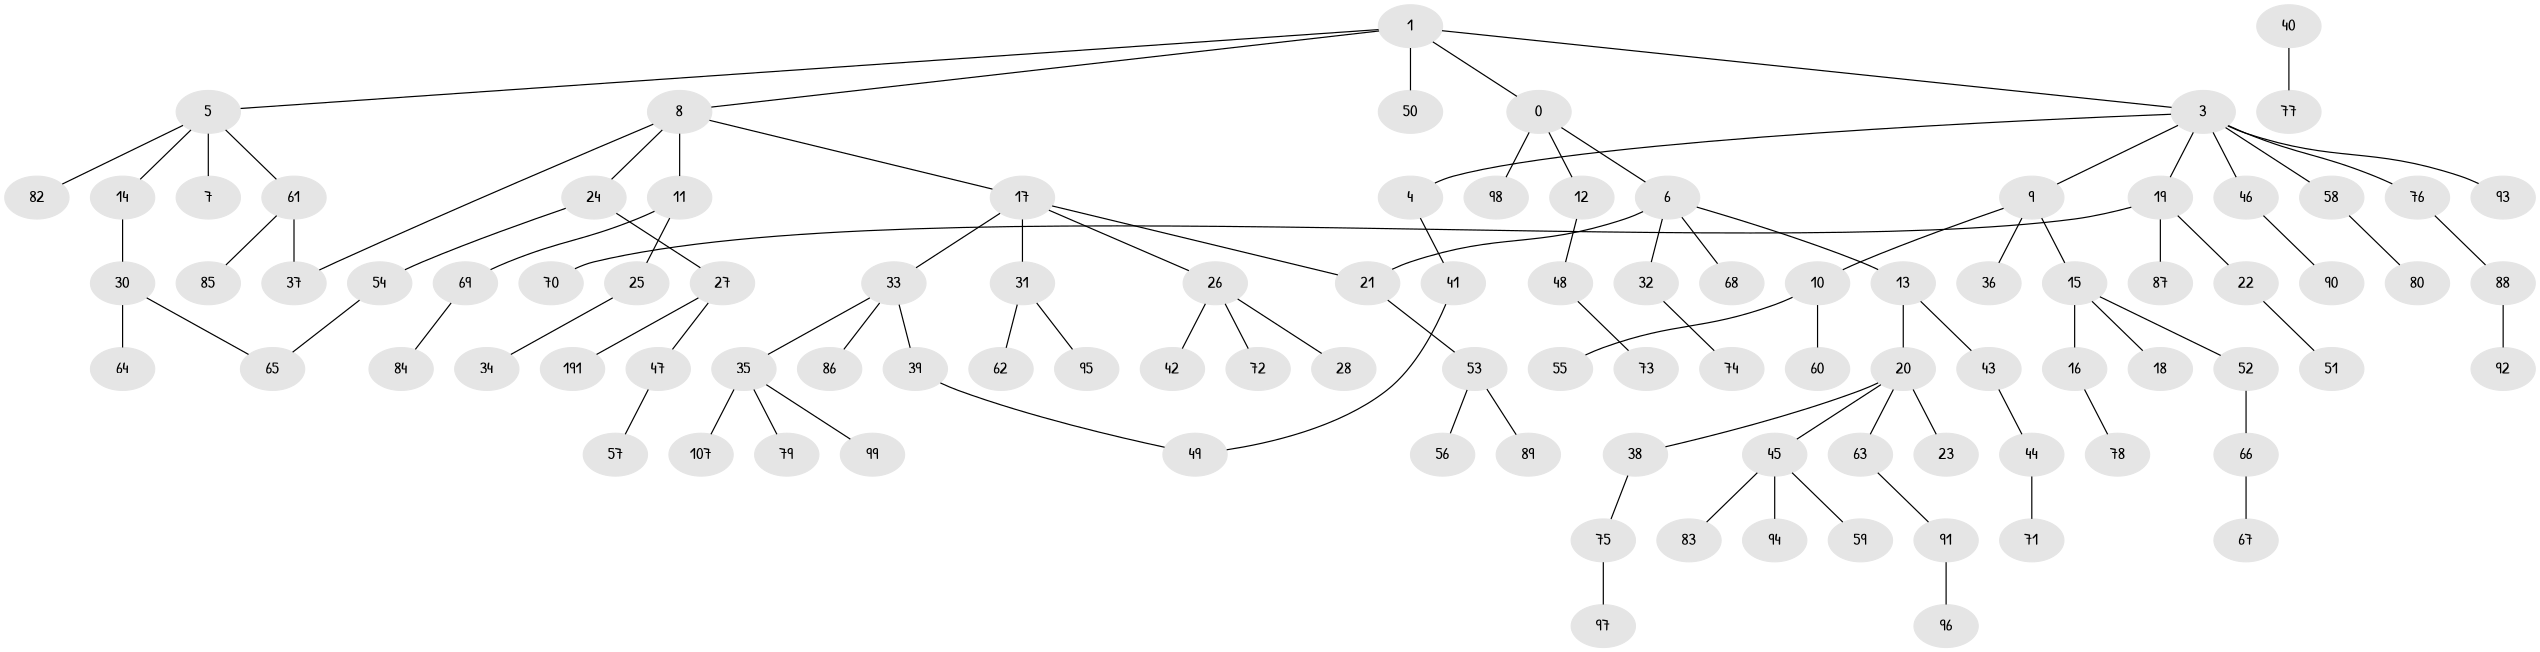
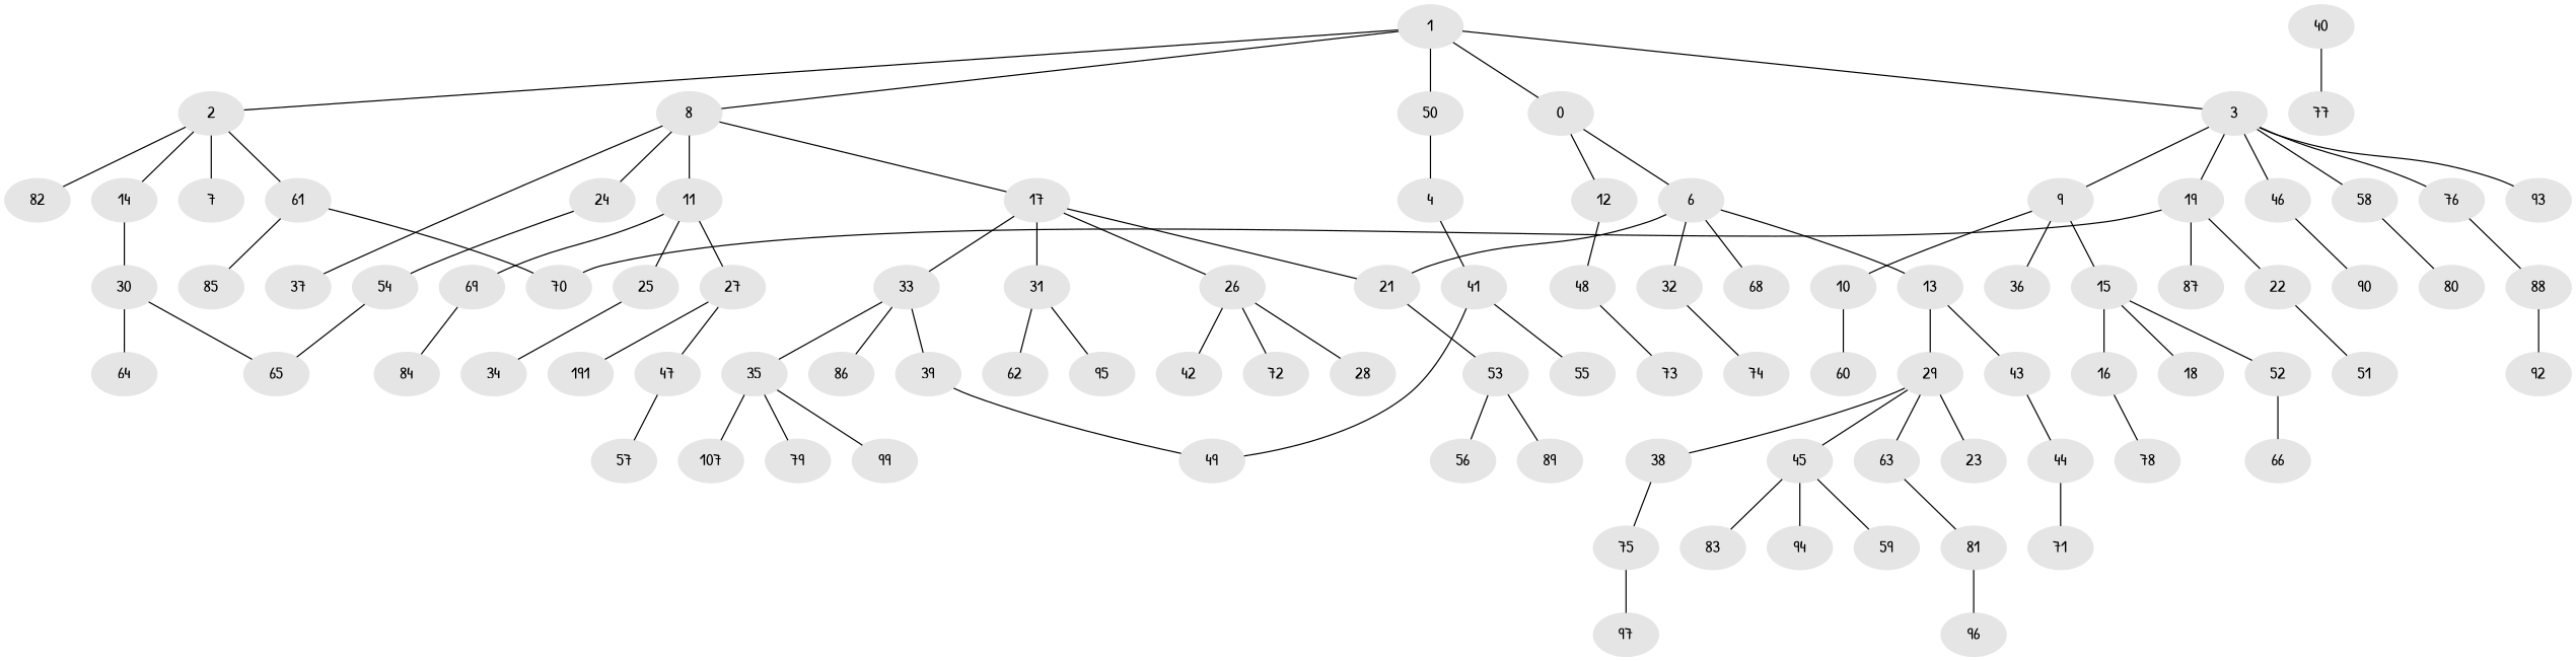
  graph {
    fontname="Patrick Hand"
    node [color=gray90 fontname="Patrick Hand" style=filled]
    edge [fontname="Patrick Hand"]
    1
-   2 [label=5]
+   2
    3
    n4 [label=0]
    8
    50
    7
    14
    61
    82
    4
    9
    19
    46
    58
    76
    93
    6
    12
-   98
    11
    17
    24
    37
    30
    70
    85
    41
    10
    15
    36
    22
    87
    90
    80
    88
    49
    55
    13
    21
    32
    68
    48
-   20
+   20 [label=29]
    43
    53
    74
    25
    69
    26
    31
    33
    27
    54
    60
    16
    18
    52
    34
    84
    73
    23
    38
    45
    63
    44
    64
    65
    78
    66
    28
    42
    72
    62
    95
    35
    39
    86
    51
    75
    59
    83
    94
-   81 [label=91]
+   81
    56
    89
    47
    n88 [label=191]
    57
    40
    77
    n92 [label=107]
    79
    99
    97
    71
-   67
    96
    92
    1 -- 2
    1 -- 3
    1 -- n4
    1 -- 8
    1 -- 50
    2 -- 7
    2 -- 14
    2 -- 61
    2 -- 82
-   3 -- 4
+   50 -- 4
    3 -- 9
    3 -- 19
    3 -- 46
    3 -- 58
    3 -- 76
    3 -- 93
    n4 -- 6
    n4 -- 12
-   n4 -- 98
    8 -- 11
    8 -- 17
    8 -- 24
    8 -- 37
    14 -- 30
-   61 -- 37
+   61 -- 70
    61 -- 85
    4 -- 41
    9 -- 10
    9 -- 15
    9 -- 36
    19 -- 70
    19 -- 22
    19 -- 87
    46 -- 90
    58 -- 80
    76 -- 88
    6 -- 13
    6 -- 21
    6 -- 32
    6 -- 68
    12 -- 48
    11 -- 25
    11 -- 69
    17 -- 21
    17 -- 26
    17 -- 31
    17 -- 33
-   24 -- 27
+   11 -- 27
    24 -- 54
    30 -- 64
    30 -- 65
    41 -- 49
-   10 -- 55
+   41 -- 55
    10 -- 60
    15 -- 16
    15 -- 18
    15 -- 52
    22 -- 51
    88 -- 92
    13 -- 20
    13 -- 43
    21 -- 53
    32 -- 74
    48 -- 73
    20 -- 23
    20 -- 38
    20 -- 45
    20 -- 63
    43 -- 44
    53 -- 56
    53 -- 89
    25 -- 34
    69 -- 84
    26 -- 28
    26 -- 42
    26 -- 72
    31 -- 62
    31 -- 95
    33 -- 35
    33 -- 39
    33 -- 86
    27 -- 47
    27 -- n88
    54 -- 65
    16 -- 78
    52 -- 66
    38 -- 75
    45 -- 59
    45 -- 83
    45 -- 94
    63 -- 81
    44 -- 71
-   66 -- 67
    35 -- n92
    35 -- 79
    35 -- 99
    39 -- 49
    75 -- 97
    81 -- 96
    47 -- 57
    40 -- 77
  }
